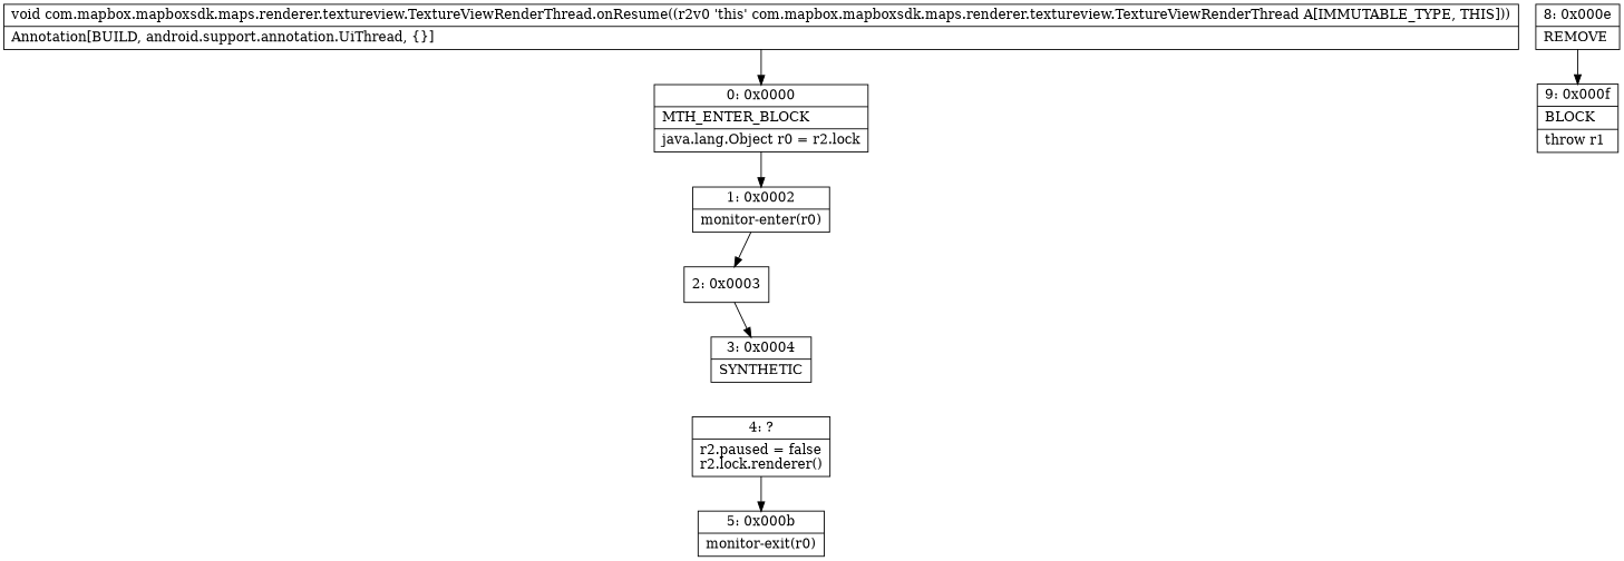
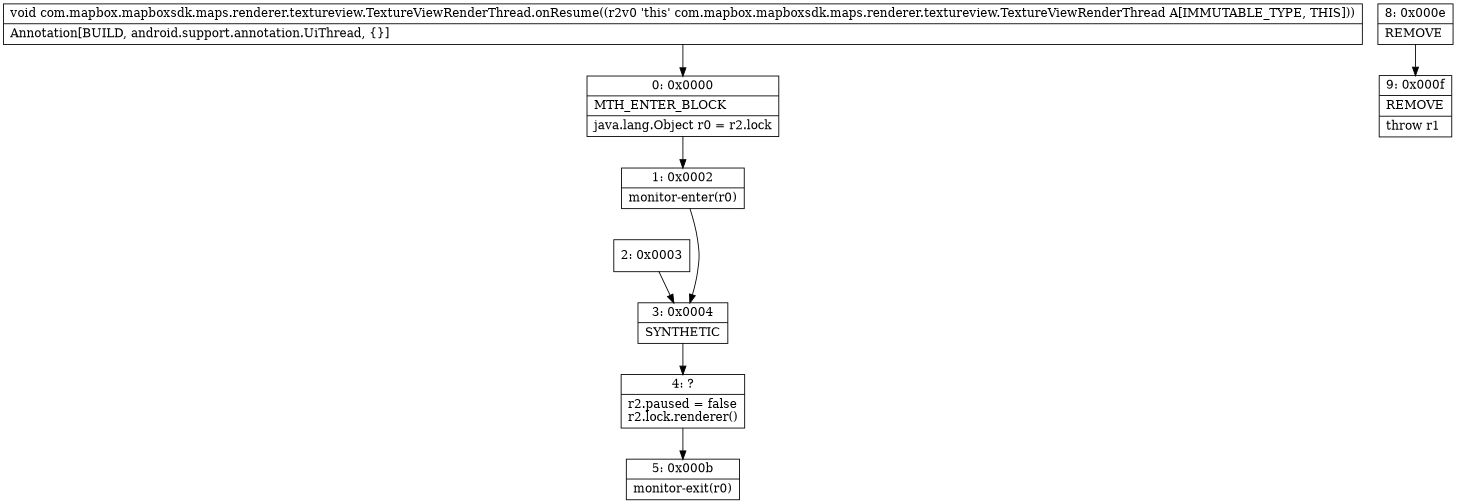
  digraph {
    node [shape=record]
    n1 [label="{0\:\ 0x0000|MTH_ENTER_BLOCK\l|java.lang.Object r0 = r2.lock\l}"]
    n2 [label="{1\:\ 0x0002|monitor\-enter(r0)\l}"]
    n3 [label="{2\:\ 0x0003}"]
    n4 [label="{3\:\ 0x0004|SYNTHETIC\l}"]
    n5 [label="{4\:\ ?|r2.paused = false\lr2.lock.renderer()\l}"]
    n6 [label="{5\:\ 0x000b|monitor\-exit(r0)\l}"]
    n7 [label="{8\:\ 0x000e|REMOVE\l}"]
-   n8 [label="{9\:\ 0x000f|BLOCK\l|throw r1\l}"]
+   n8 [label="{9\:\ 0x000f|REMOVE\l|throw r1\l}"]
    n9 [label="{void com.mapbox.mapboxsdk.maps.renderer.textureview.TextureViewRenderThread.onResume((r2v0 'this' com.mapbox.mapboxsdk.maps.renderer.textureview.TextureViewRenderThread A[IMMUTABLE_TYPE, THIS]))  | Annotation[BUILD, android.support.annotation.UiThread, \{\}]\l}"]
    n1 -> n2
-   n2 -> n3
+   n2 -> n4
    n3 -> n4
+   n4 -> n5
    n5 -> n6
    n7 -> n8
    n9 -> n1
  }
